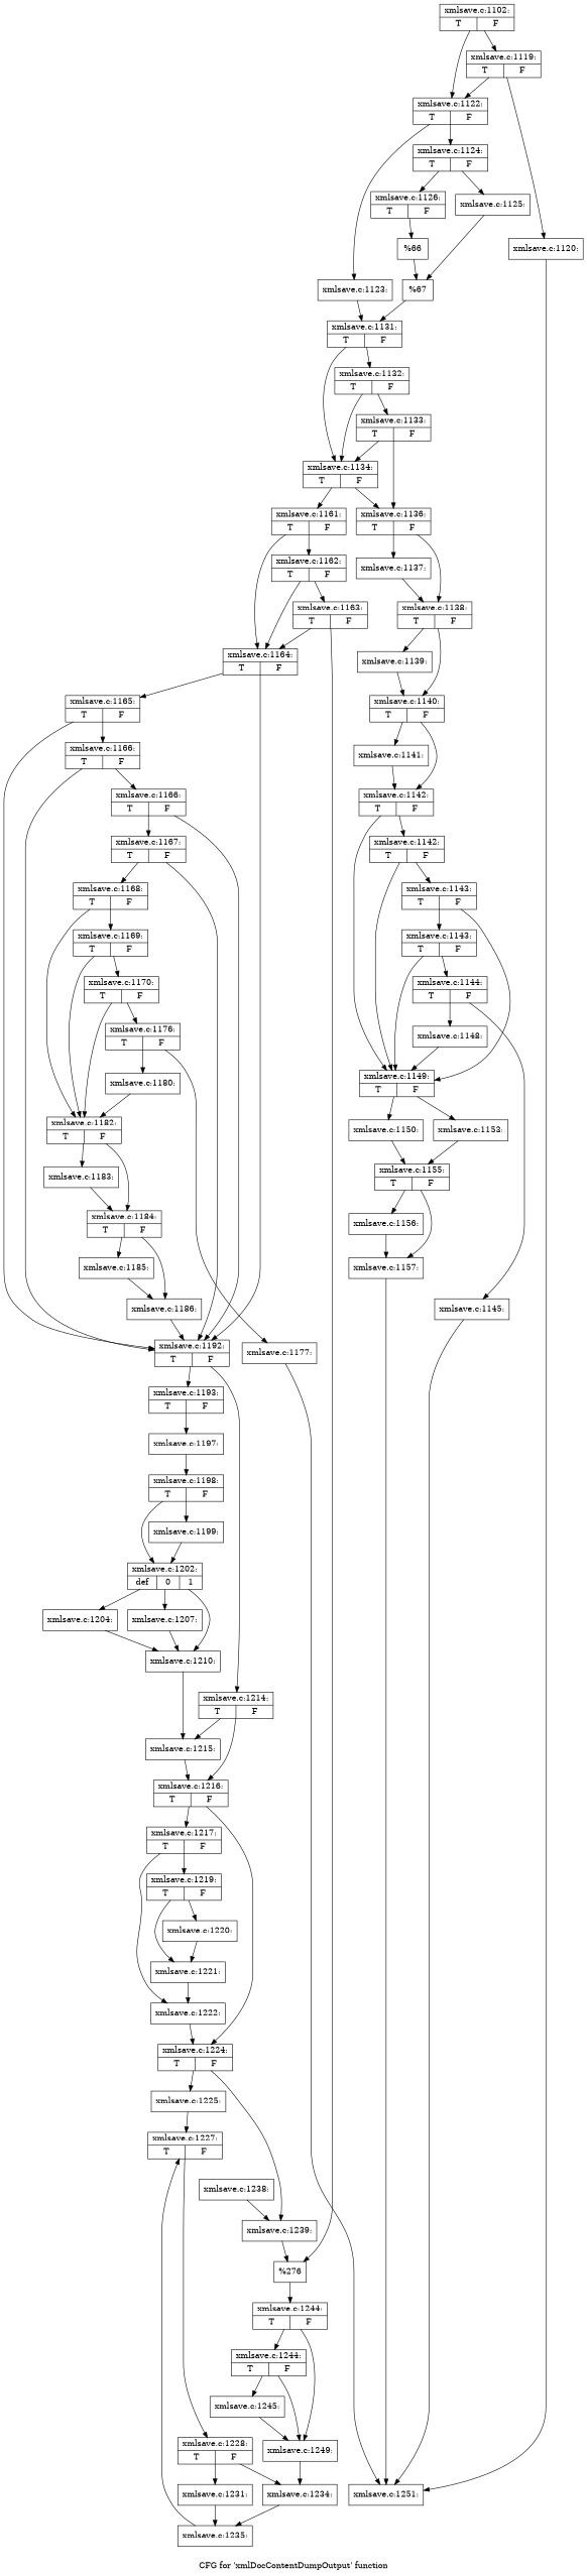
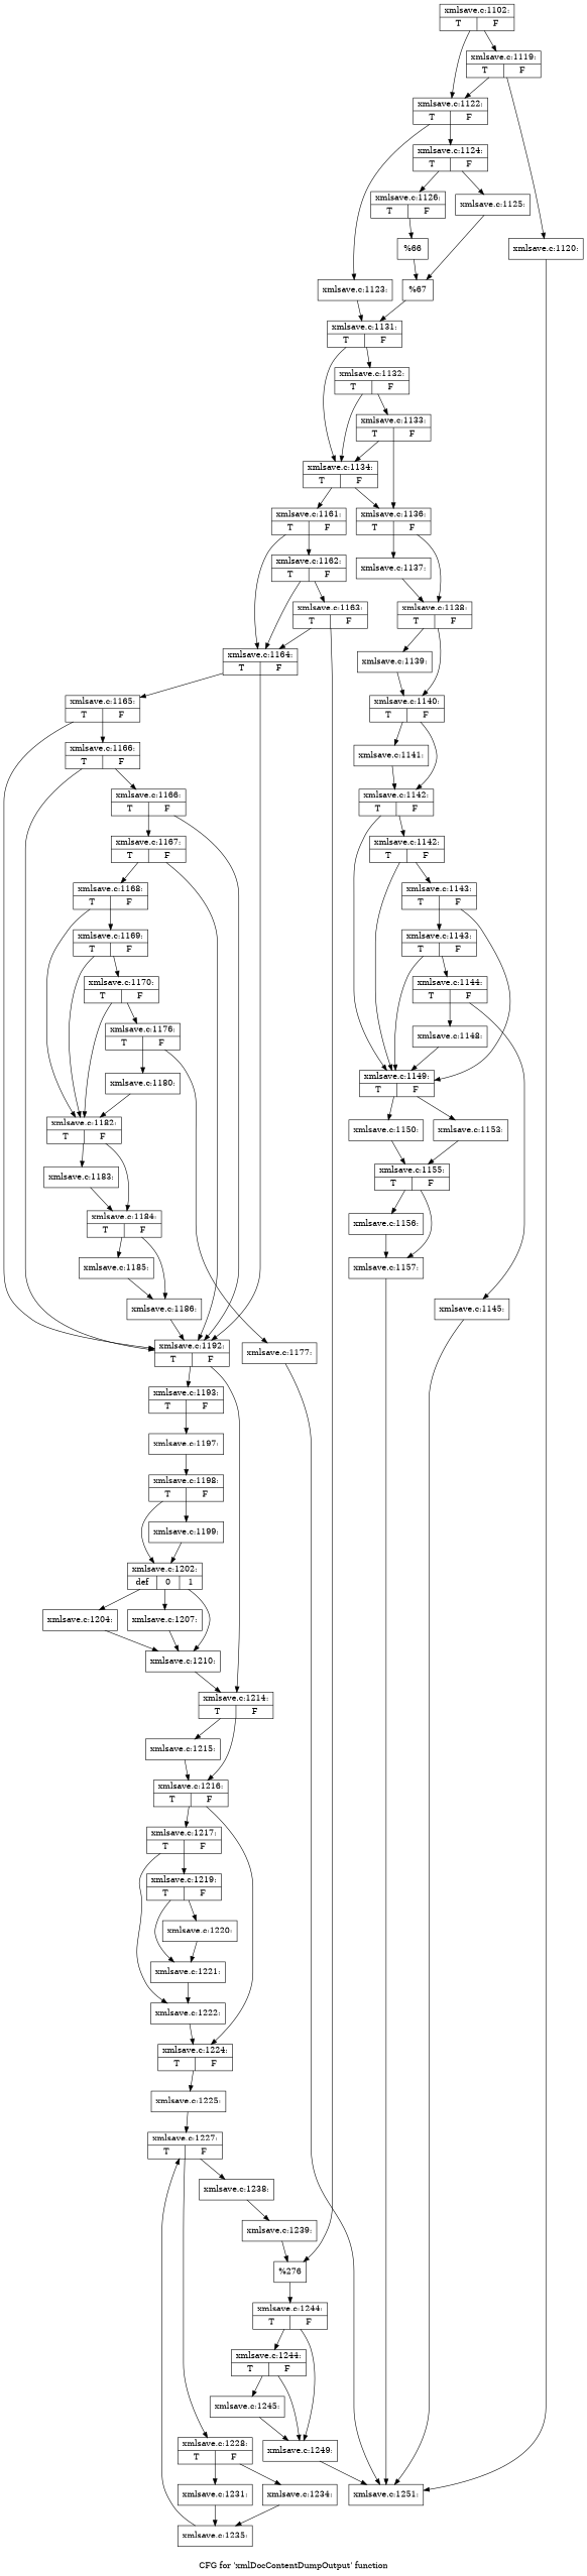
  digraph {
    label="CFG for 'xmlDocContentDumpOutput' function"
    node [shape=record]
    n1 [label="{xmlsave.c:1102:|{<s0>T|<s1>F}}"]
    n2 [label="{xmlsave.c:1119:|{<s0>T|<s1>F}}"]
    n3 [label="{xmlsave.c:1122:|{<s0>T|<s1>F}}"]
    n4 [label="{xmlsave.c:1120:}"]
    n5 [label="{xmlsave.c:1123:}"]
    n6 [label="{xmlsave.c:1124:|{<s0>T|<s1>F}}"]
    n7 [label="{xmlsave.c:1251:}"]
    n8 [label="{xmlsave.c:1131:|{<s0>T|<s1>F}}"]
    n9 [label="{xmlsave.c:1125:}"]
    n10 [label="{xmlsave.c:1126:|{<s0>T|<s1>F}}"]
    n11 [label="{xmlsave.c:1132:|{<s0>T|<s1>F}}"]
    n12 [label="{xmlsave.c:1134:|{<s0>T|<s1>F}}"]
    n13 [label="{%67}"]
    n14 [label="{%66}"]
    n15 [label="{xmlsave.c:1133:|{<s0>T|<s1>F}}"]
    n16 [label="{xmlsave.c:1136:|{<s0>T|<s1>F}}"]
    n17 [label="{xmlsave.c:1161:|{<s0>T|<s1>F}}"]
    n18 [label="{xmlsave.c:1137:}"]
    n19 [label="{xmlsave.c:1138:|{<s0>T|<s1>F}}"]
    n20 [label="{xmlsave.c:1164:|{<s0>T|<s1>F}}"]
    n21 [label="{xmlsave.c:1162:|{<s0>T|<s1>F}}"]
    n22 [label="{xmlsave.c:1139:}"]
    n23 [label="{xmlsave.c:1140:|{<s0>T|<s1>F}}"]
    n24 [label="{xmlsave.c:1165:|{<s0>T|<s1>F}}"]
    n25 [label="{xmlsave.c:1192:|{<s0>T|<s1>F}}"]
    n26 [label="{xmlsave.c:1163:|{<s0>T|<s1>F}}"]
    n27 [label="{xmlsave.c:1141:}"]
    n28 [label="{xmlsave.c:1142:|{<s0>T|<s1>F}}"]
    n29 [label="{xmlsave.c:1142:|{<s0>T|<s1>F}}"]
    n30 [label="{xmlsave.c:1149:|{<s0>T|<s1>F}}"]
    n31 [label="{xmlsave.c:1143:|{<s0>T|<s1>F}}"]
    n32 [label="{xmlsave.c:1150:}"]
    n33 [label="{xmlsave.c:1153:}"]
    n34 [label="{xmlsave.c:1143:|{<s0>T|<s1>F}}"]
    n35 [label="{xmlsave.c:1155:|{<s0>T|<s1>F}}"]
    n36 [label="{xmlsave.c:1144:|{<s0>T|<s1>F}}"]
    n37 [label="{xmlsave.c:1145:}"]
    n38 [label="{xmlsave.c:1148:}"]
    n39 [label="{xmlsave.c:1156:}"]
    n40 [label="{xmlsave.c:1157:}"]
    n41 [label="{xmlsave.c:1166:|{<s0>T|<s1>F}}"]
    n42 [label="{xmlsave.c:1193:|{<s0>T|<s1>F}}"]
    n43 [label="{xmlsave.c:1214:|{<s0>T|<s1>F}}"]
    n44 [label="{%276}"]
    n45 [label="{xmlsave.c:1244:|{<s0>T|<s1>F}}"]
    n46 [label="{xmlsave.c:1244:|{<s0>T|<s1>F}}"]
    n47 [label="{xmlsave.c:1249:}"]
    n48 [label="{xmlsave.c:1166:|{<s0>T|<s1>F}}"]
    n49 [label="{xmlsave.c:1197:}"]
    n50 [label="{xmlsave.c:1215:}"]
    n51 [label="{xmlsave.c:1216:|{<s0>T|<s1>F}}"]
    n52 [label="{xmlsave.c:1167:|{<s0>T|<s1>F}}"]
    n53 [label="{xmlsave.c:1168:|{<s0>T|<s1>F}}"]
    n54 [label="{xmlsave.c:1169:|{<s0>T|<s1>F}}"]
    n55 [label="{xmlsave.c:1182:|{<s0>T|<s1>F}}"]
    n56 [label="{xmlsave.c:1170:|{<s0>T|<s1>F}}"]
    n57 [label="{xmlsave.c:1183:}"]
    n58 [label="{xmlsave.c:1184:|{<s0>T|<s1>F}}"]
    n59 [label="{xmlsave.c:1176:|{<s0>T|<s1>F}}"]
    n60 [label="{xmlsave.c:1185:}"]
    n61 [label="{xmlsave.c:1186:}"]
    n62 [label="{xmlsave.c:1177:}"]
    n63 [label="{xmlsave.c:1180:}"]
    n64 [label="{xmlsave.c:1198:|{<s0>T|<s1>F}}"]
    n65 [label="{xmlsave.c:1217:|{<s0>T|<s1>F}}"]
    n66 [label="{xmlsave.c:1224:|{<s0>T|<s1>F}}"]
    n67 [label="{xmlsave.c:1199:}"]
    n68 [label="{xmlsave.c:1202:|{<s0>def|<s1>0|<s2>1}}"]
    n69 [label="{xmlsave.c:1210:}"]
    n70 [label="{xmlsave.c:1204:}"]
    n71 [label="{xmlsave.c:1207:}"]
    n72 [label="{xmlsave.c:1219:|{<s0>T|<s1>F}}"]
    n73 [label="{xmlsave.c:1222:}"]
    n74 [label="{xmlsave.c:1225:}"]
    n75 [label="{xmlsave.c:1239:}"]
    n76 [label="{xmlsave.c:1220:}"]
    n77 [label="{xmlsave.c:1221:}"]
    n78 [label="{xmlsave.c:1227:|{<s0>T|<s1>F}}"]
    n79 [label="{xmlsave.c:1228:|{<s0>T|<s1>F}}"]
    n80 [label="{xmlsave.c:1238:}"]
    n81 [label="{xmlsave.c:1231:}"]
    n82 [label="{xmlsave.c:1234:}"]
    n83 [label="{xmlsave.c:1235:}"]
    n84 [label="{xmlsave.c:1245:}"]
    n1 -> n2
    n1 -> n3
    n2 -> n3
    n2 -> n4
    n3 -> n5
    n3 -> n6
    n4 -> n7
    n5 -> n8
    n6 -> n9
    n6 -> n10
    n8 -> n11
    n8 -> n12
    n9 -> n13
    n10 -> n14
    n11 -> n12
    n11 -> n15
    n12 -> n16
    n12 -> n17
    n13 -> n8
    n14 -> n13
    n15 -> n12
    n15 -> n16
    n16 -> n18
    n16 -> n19
    n17 -> n20
    n17 -> n21
    n18 -> n19
    n19 -> n22
    n19 -> n23
    n20 -> n24
    n20 -> n25
    n21 -> n20
    n21 -> n26
    n22 -> n23
    n23 -> n27
    n23 -> n28
    n24 -> n25
    n24 -> n41
    n25 -> n42
    n25 -> n43
    n26 -> n20
    n26 -> n44
    n27 -> n28
    n28 -> n29
    n28 -> n30
    n29 -> n30
    n29 -> n31
    n30 -> n32
    n30 -> n33
    n31 -> n30
    n31 -> n34
    n32 -> n35
    n33 -> n35
    n34 -> n30
    n34 -> n36
    n35 -> n39
    n35 -> n40
    n36 -> n37
    n36 -> n38
    n37 -> n7
    n38 -> n30
    n39 -> n40
    n40 -> n7
    n41 -> n25
    n41 -> n48
    n42 -> n49
    n43 -> n50
    n43 -> n51
    n44 -> n45
    n45 -> n46
    n45 -> n47
    n46 -> n47
    n46 -> n84
-   n47 -> n82
+   n47 -> n7
    n48 -> n25
    n48 -> n52
    n49 -> n64
    n50 -> n51
    n51 -> n65
    n51 -> n66
    n52 -> n25
    n52 -> n53
    n53 -> n54
    n53 -> n55
    n54 -> n55
    n54 -> n56
    n55 -> n57
    n55 -> n58
    n56 -> n55
    n56 -> n59
    n57 -> n58
    n58 -> n60
    n58 -> n61
    n59 -> n62
    n59 -> n63
    n60 -> n61
    n61 -> n25
    n62 -> n7
    n63 -> n55
    n64 -> n67
    n64 -> n68
    n65 -> n72
    n65 -> n73
    n66 -> n74
-   n66 -> n75
    n67 -> n68
    n68 -> n69
    n68 -> n70
    n68 -> n71
-   n69 -> n50
+   n69 -> n43
    n70 -> n69
    n71 -> n69
    n72 -> n76
    n72 -> n77
    n73 -> n66
    n74 -> n78
    n75 -> n44
    n76 -> n77
    n77 -> n73
    n78 -> n79
+   n78 -> n80
    n79 -> n81
    n79 -> n82
    n80 -> n75
    n81 -> n83
    n82 -> n83
    n83 -> n78
    n84 -> n47
  }
